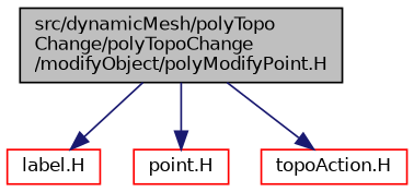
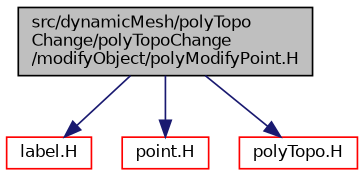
  digraph {
    node [color=red fontname=Helvetica fontsize=10 shape=record]
    edge [color=midnightblue fontname=Helvetica fontsize=10 labelfontname=Helvetica labelfontsize=10 style=solid]
    n1 [color=black fillcolor=grey75 fontcolor=black height=0.2 label="src/dynamicMesh/polyTopo\lChange/polyTopoChange\l/modifyObject/polyModifyPoint.H" style=filled width=0.4]
    n2 [height=0.2 label="label.H" width=0.4]
    n3 [height=0.2 label="point.H" width=0.4]
-   n4 [height=0.2 label="topoAction.H" width=0.4]
+   n4 [height=0.2 label="polyTopo.H" width=0.4]
    n1 -> n2
    n1 -> n3
    n1 -> n4
  }
